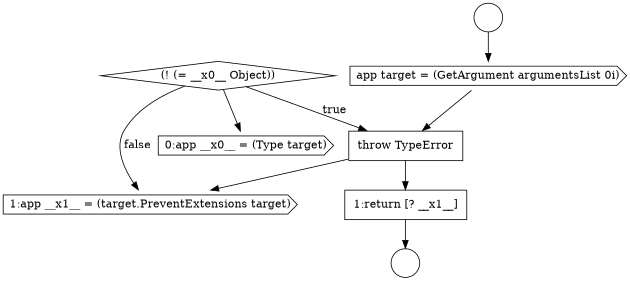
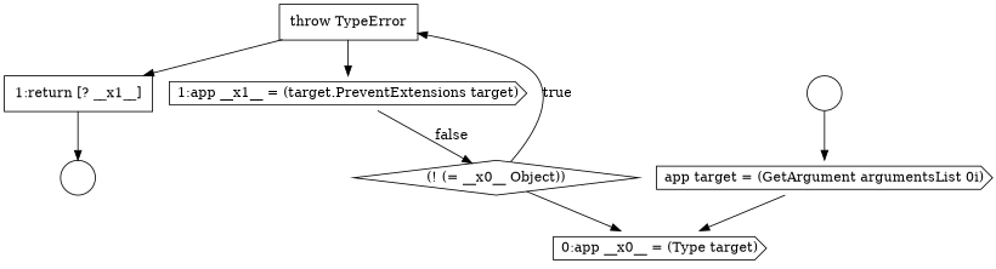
  digraph {
    node [color=black fillcolor=white shape=cds style=filled]
    edge [color=black]
    n1 [label=<<font color="black">     <table border="0" cellborder="1" cellspacing="0" cellpadding="10">       <tr><td align="left">throw TypeError</td></tr>     </table>   </font>> margin=0 shape=none]
    n2 [label=<<font color="black">1:app __x1__ = (target.PreventExtensions target)</font>>]
    n3 [label=<<font color="black">     <table border="0" cellborder="1" cellspacing="0" cellpadding="10">       <tr><td align="left">1:return [? __x1__]</td></tr>     </table>   </font>> margin=0 shape=none]
    n4 [label=" " shape=circle]
    n5 [label=<<font color="black">app target = (GetArgument argumentsList 0i)</font>>]
    n6 [label=<<font color="black">0:app __x0__ = (Type target)</font>>]
    n7 [label=<<font color="black">(! (= __x0__ Object))</font>> shape=diamond]
    n8 [label=" " shape=circle]
    n1 -> n2
    n1 -> n3
    n3 -> n4
-   n5 -> n1
+   n5 -> n6
    n7 -> n1 [label=<<font color="black">true</font>>]
-   n7 -> n2 [label=<<font color="black">false</font>>]
+   n2 -> n7 [label=<<font color="black">false</font>>]
    n7 -> n6
    n8 -> n5
  }
